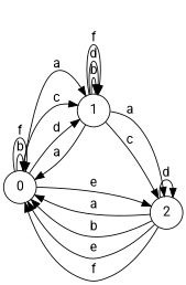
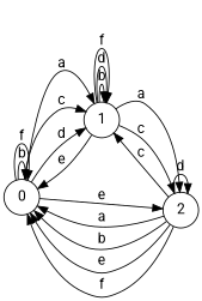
  digraph {
    fontname=Roboto
    rankdir=LR
    node [color=black fillcolor=white fontname=Roboto shape=circle style=filled]
    edge [fontname=Roboto]
    n1 [label=0]
    n2 [label=1]
    n3 [label=2]
    n1 -> n1 [label=b]
    n1 -> n1 [label=f]
    n1 -> n2 [label=a]
    n1 -> n2 [label=c]
    n1 -> n2 [label=d]
    n1 -> n3 [label=e]
-   n2 -> n1 [label=a]
+   n2 -> n1 [label=e]
    n2 -> n2 [label=b]
    n2 -> n2 [label=d]
    n2 -> n2 [label=f]
    n2 -> n3 [label=a]
    n2 -> n3 [label=c]
    n3 -> n1 [label=a]
    n3 -> n1 [label=b]
    n3 -> n1 [label=e]
    n3 -> n1 [label=f]
+   n3 -> n2 [label=c]
    n3 -> n3 [label=d]
  }
